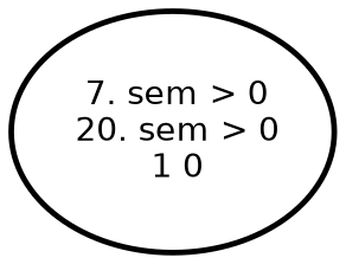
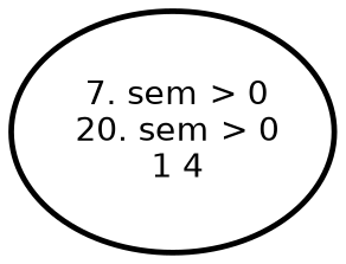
  digraph {
    ranksep=.25
-   n1 [fixedsize=true fontname=Helvetica fontsize=12 height=1.2 label=" 7. sem > 0\n 20. sem > 0\n 1 0\n" shape=ellipse style=bold width=1.6]
+   n1 [fixedsize=true fontname=Helvetica fontsize=12 height=1.2 label=" 7. sem > 0\n 20. sem > 0\n 1 4\n" shape=ellipse style=bold width=1.6]
  }
